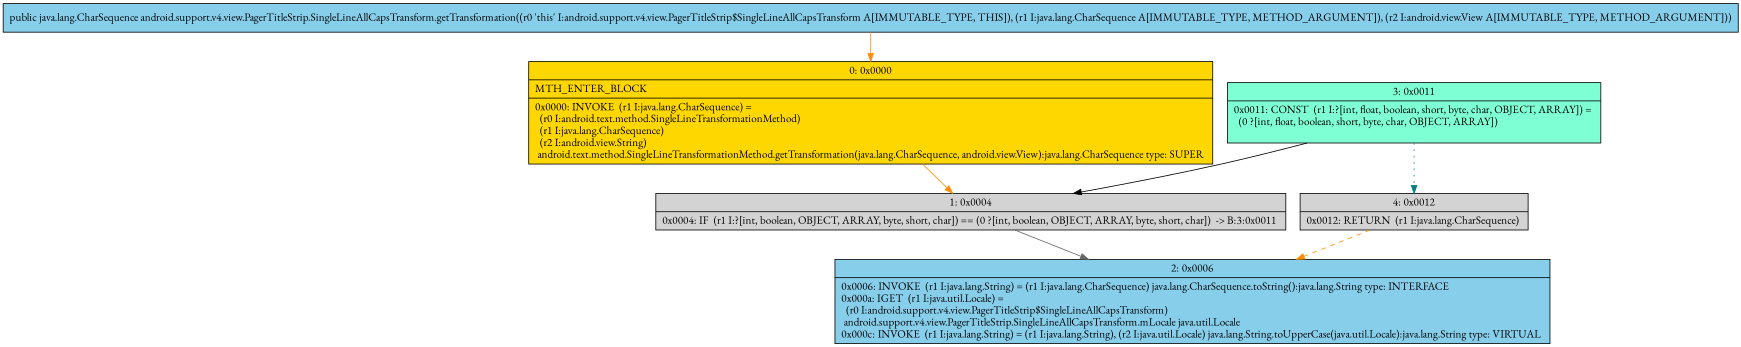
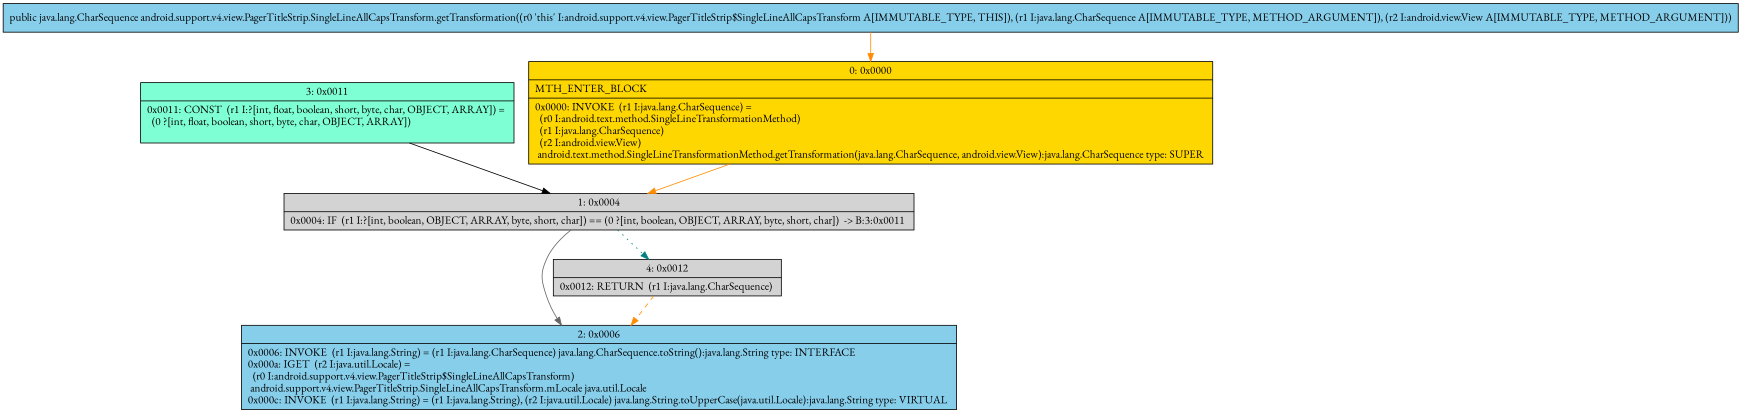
  digraph {
    fontname="EB Garamond"
    node [fillcolor=lightgrey fontname="EB Garamond" shape=record style=filled]
    edge [color=darkorange fontname="EB Garamond" style=solid]
-   n1 [fillcolor=gold label="{0\:\ 0x0000|MTH_ENTER_BLOCK\l|0x0000: INVOKE  (r1 I:java.lang.CharSequence) = \l  (r0 I:android.text.method.SingleLineTransformationMethod)\l  (r1 I:java.lang.CharSequence)\l  (r2 I:android.view.String)\l android.text.method.SingleLineTransformationMethod.getTransformation(java.lang.CharSequence, android.view.View):java.lang.CharSequence type: SUPER \l}"]
+   n1 [fillcolor=gold label="{0\:\ 0x0000|MTH_ENTER_BLOCK\l|0x0000: INVOKE  (r1 I:java.lang.CharSequence) = \l  (r0 I:android.text.method.SingleLineTransformationMethod)\l  (r1 I:java.lang.CharSequence)\l  (r2 I:android.view.View)\l android.text.method.SingleLineTransformationMethod.getTransformation(java.lang.CharSequence, android.view.View):java.lang.CharSequence type: SUPER \l}"]
    n2 [label="{1\:\ 0x0004|0x0004: IF  (r1 I:?[int, boolean, OBJECT, ARRAY, byte, short, char]) == (0 ?[int, boolean, OBJECT, ARRAY, byte, short, char])  \-\> B:3:0x0011 \l}"]
-   n3 [fillcolor=skyblue label="{2\:\ 0x0006|0x0006: INVOKE  (r1 I:java.lang.String) = (r1 I:java.lang.CharSequence) java.lang.CharSequence.toString():java.lang.String type: INTERFACE \l0x000a: IGET  (r1 I:java.util.Locale) = \l  (r0 I:android.support.v4.view.PagerTitleStrip$SingleLineAllCapsTransform)\l android.support.v4.view.PagerTitleStrip.SingleLineAllCapsTransform.mLocale java.util.Locale \l0x000c: INVOKE  (r1 I:java.lang.String) = (r1 I:java.lang.String), (r2 I:java.util.Locale) java.lang.String.toUpperCase(java.util.Locale):java.lang.String type: VIRTUAL \l}"]
+   n3 [fillcolor=skyblue label="{2\:\ 0x0006|0x0006: INVOKE  (r1 I:java.lang.String) = (r1 I:java.lang.CharSequence) java.lang.CharSequence.toString():java.lang.String type: INTERFACE \l0x000a: IGET  (r2 I:java.util.Locale) = \l  (r0 I:android.support.v4.view.PagerTitleStrip$SingleLineAllCapsTransform)\l android.support.v4.view.PagerTitleStrip.SingleLineAllCapsTransform.mLocale java.util.Locale \l0x000c: INVOKE  (r1 I:java.lang.String) = (r1 I:java.lang.String), (r2 I:java.util.Locale) java.lang.String.toUpperCase(java.util.Locale):java.lang.String type: VIRTUAL \l}"]
    n4 [fillcolor=aquamarine label="{3\:\ 0x0011|0x0011: CONST  (r1 I:?[int, float, boolean, short, byte, char, OBJECT, ARRAY]) = \l  (0 ?[int, float, boolean, short, byte, char, OBJECT, ARRAY])\l \l}"]
    n5 [label="{4\:\ 0x0012|0x0012: RETURN  (r1 I:java.lang.CharSequence) \l}"]
    n6 [fillcolor=skyblue label="{public java.lang.CharSequence android.support.v4.view.PagerTitleStrip.SingleLineAllCapsTransform.getTransformation((r0 'this' I:android.support.v4.view.PagerTitleStrip$SingleLineAllCapsTransform A[IMMUTABLE_TYPE, THIS]), (r1 I:java.lang.CharSequence A[IMMUTABLE_TYPE, METHOD_ARGUMENT]), (r2 I:android.view.View A[IMMUTABLE_TYPE, METHOD_ARGUMENT])) }"]
    n1 -> n2
    n2 -> n3 [color=gray40]
    n4 -> n2 [color=black]
-   n4 -> n5 [color=teal style=dotted]
+   n2 -> n5 [color=teal style=dotted]
    n5 -> n3 [style=dashed]
    n6 -> n1
  }
